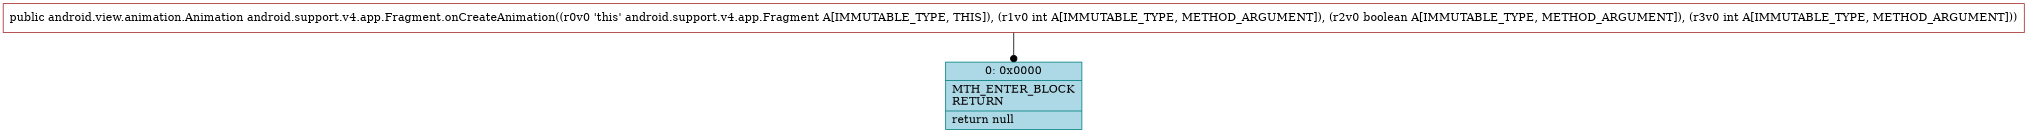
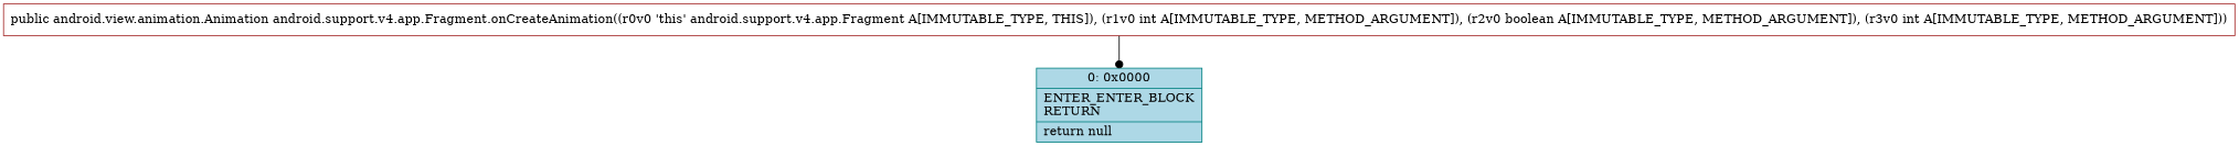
  digraph {
    node [shape=record style=filled]
-   n1 [label="{0\:\ 0x0000|MTH_ENTER_BLOCK\lRETURN\l|return null\l}" fillcolor=lightblue color=teal]
+   n1 [label="{0\:\ 0x0000|ENTER_ENTER_BLOCK\lRETURN\l|return null\l}" fillcolor=lightblue color=teal]
    n2 [label="{public android.view.animation.Animation android.support.v4.app.Fragment.onCreateAnimation((r0v0 'this' android.support.v4.app.Fragment A[IMMUTABLE_TYPE, THIS]), (r1v0 int A[IMMUTABLE_TYPE, METHOD_ARGUMENT]), (r2v0 boolean A[IMMUTABLE_TYPE, METHOD_ARGUMENT]), (r3v0 int A[IMMUTABLE_TYPE, METHOD_ARGUMENT])) }" fillcolor=white color=brown]
    n2 -> n1 [arrowhead=dot]
  }
